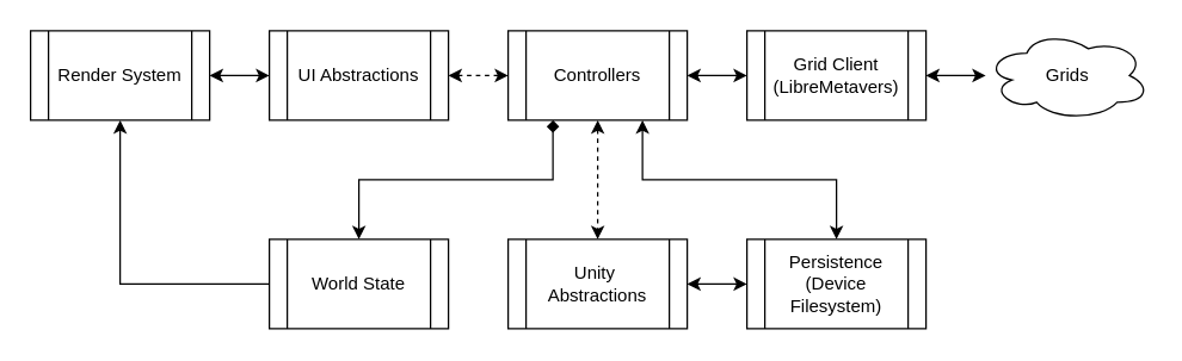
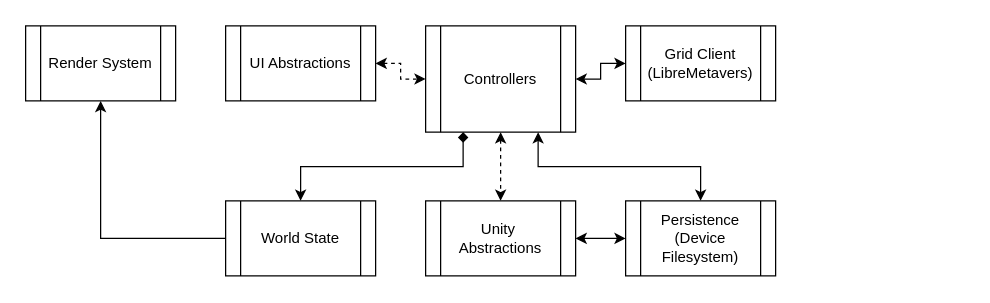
  <mxCell id="0" />
  <mxCell id="1" parent="0" />
- <mxCell id="2" value="Grids" style="ellipse;shape=cloud;whiteSpace=wrap;html=1;" parent="1" vertex="1"><mxGeometry x="660" y="20" width="110" height="60" as="geometry" /></mxCell>
- <mxCell id="3" style="edgeStyle=orthogonalEdgeStyle;rounded=0;orthogonalLoop=1;jettySize=auto;html=1;startArrow=classic;startFill=1;" parent="1" source="4" target="2" edge="1"><mxGeometry relative="1" as="geometry" /></mxCell>
  <mxCell id="4" value="Grid Client&lt;br&gt;(LibreMetavers)" style="shape=process;whiteSpace=wrap;html=1;backgroundOutline=1;" parent="1" vertex="1"><mxGeometry x="500" y="20" width="120" height="60" as="geometry" /></mxCell>
  <mxCell id="5" style="edgeStyle=orthogonalEdgeStyle;rounded=0;orthogonalLoop=1;jettySize=auto;html=1;exitX=1;exitY=0.5;exitDx=0;exitDy=0;startArrow=classic;startFill=1;" parent="1" source="7" target="4" edge="1"><mxGeometry relative="1" as="geometry" /></mxCell>
  <mxCell id="6" style="edgeStyle=orthogonalEdgeStyle;rounded=0;orthogonalLoop=1;jettySize=auto;html=1;exitX=0.5;exitY=1;exitDx=0;exitDy=0;entryX=0.5;entryY=0;entryDx=0;entryDy=0;startArrow=classic;startFill=1;dashed=1;" parent="1" source="7" target="9" edge="1"><mxGeometry relative="1" as="geometry" /></mxCell>
- <mxCell id="7" value="Controllers" style="shape=process;whiteSpace=wrap;html=1;backgroundOutline=1;" parent="1" vertex="1"><mxGeometry x="340" y="20" width="120" height="60" as="geometry" /></mxCell>
+ <mxCell id="7" value="Controllers" style="shape=process;whiteSpace=wrap;html=1;backgroundOutline=1;" parent="1" vertex="1"><mxGeometry x="340" y="20" width="120" height="85" as="geometry" /></mxCell>
  <mxCell id="8" style="edgeStyle=orthogonalEdgeStyle;rounded=0;orthogonalLoop=1;jettySize=auto;html=1;startArrow=classic;startFill=1;" parent="1" source="9" target="10" edge="1"><mxGeometry relative="1" as="geometry" /></mxCell>
  <mxCell id="9" value="Unity&amp;nbsp; Abstractions" style="shape=process;whiteSpace=wrap;html=1;backgroundOutline=1;" parent="1" vertex="1"><mxGeometry x="340" y="160" width="120" height="60" as="geometry" /></mxCell>
  <mxCell id="10" value="Persistence&lt;br&gt;(Device Filesystem)" style="shape=process;whiteSpace=wrap;html=1;backgroundOutline=1;" parent="1" vertex="1"><mxGeometry x="500" y="160" width="120" height="60" as="geometry" /></mxCell>
  <mxCell id="11" value="" style="endArrow=classic;startArrow=classic;html=1;rounded=0;exitX=0.75;exitY=1;exitDx=0;exitDy=0;entryX=0.5;entryY=0;entryDx=0;entryDy=0;edgeStyle=orthogonalEdgeStyle;" parent="1" source="7" target="10" edge="1"><mxGeometry width="50" height="50" relative="1" as="geometry"><mxPoint x="540" y="140" as="sourcePoint" /><mxPoint x="590" y="90" as="targetPoint" /></mxGeometry></mxCell>
  <mxCell id="12" value="World State" style="shape=process;whiteSpace=wrap;html=1;backgroundOutline=1;" parent="1" vertex="1"><mxGeometry x="180" y="160" width="120" height="60" as="geometry" /></mxCell>
  <mxCell id="13" style="edgeStyle=orthogonalEdgeStyle;rounded=0;orthogonalLoop=1;jettySize=auto;html=1;startArrow=classic;startFill=1;dashed=1;" parent="1" source="14" target="7" edge="1"><mxGeometry relative="1" as="geometry" /></mxCell>
  <mxCell id="14" value="UI Abstractions" style="shape=process;whiteSpace=wrap;html=1;backgroundOutline=1;" parent="1" vertex="1"><mxGeometry x="180" y="20" width="120" height="60" as="geometry" /></mxCell>
  <mxCell id="15" value="" style="endArrow=diamond;startArrow=classic;html=1;rounded=0;entryX=0.25;entryY=1;entryDx=0;entryDy=0;exitX=0.5;exitY=0;exitDx=0;exitDy=0;edgeStyle=orthogonalEdgeStyle;" parent="1" source="12" target="7" edge="1"><mxGeometry width="50" height="50" relative="1" as="geometry"><mxPoint x="280" y="130" as="sourcePoint" /><mxPoint x="330" y="80" as="targetPoint" /></mxGeometry></mxCell>
- <mxCell id="16" style="edgeStyle=orthogonalEdgeStyle;rounded=0;orthogonalLoop=1;jettySize=auto;html=1;startArrow=classic;startFill=1;" parent="1" source="17" target="14" edge="1"><mxGeometry relative="1" as="geometry" /></mxCell>
  <mxCell id="17" value="Render System" style="shape=process;whiteSpace=wrap;html=1;backgroundOutline=1;" parent="1" vertex="1"><mxGeometry x="20" y="20" width="120" height="60" as="geometry" /></mxCell>
  <mxCell id="18" value="" style="endArrow=classic;html=1;rounded=0;exitX=0;exitY=0.5;exitDx=0;exitDy=0;entryX=0.5;entryY=1;entryDx=0;entryDy=0;edgeStyle=orthogonalEdgeStyle;" parent="1" source="12" target="17" edge="1"><mxGeometry width="50" height="50" relative="1" as="geometry"><mxPoint x="440" y="-20" as="sourcePoint" /><mxPoint x="490" y="-70" as="targetPoint" /></mxGeometry></mxCell>
